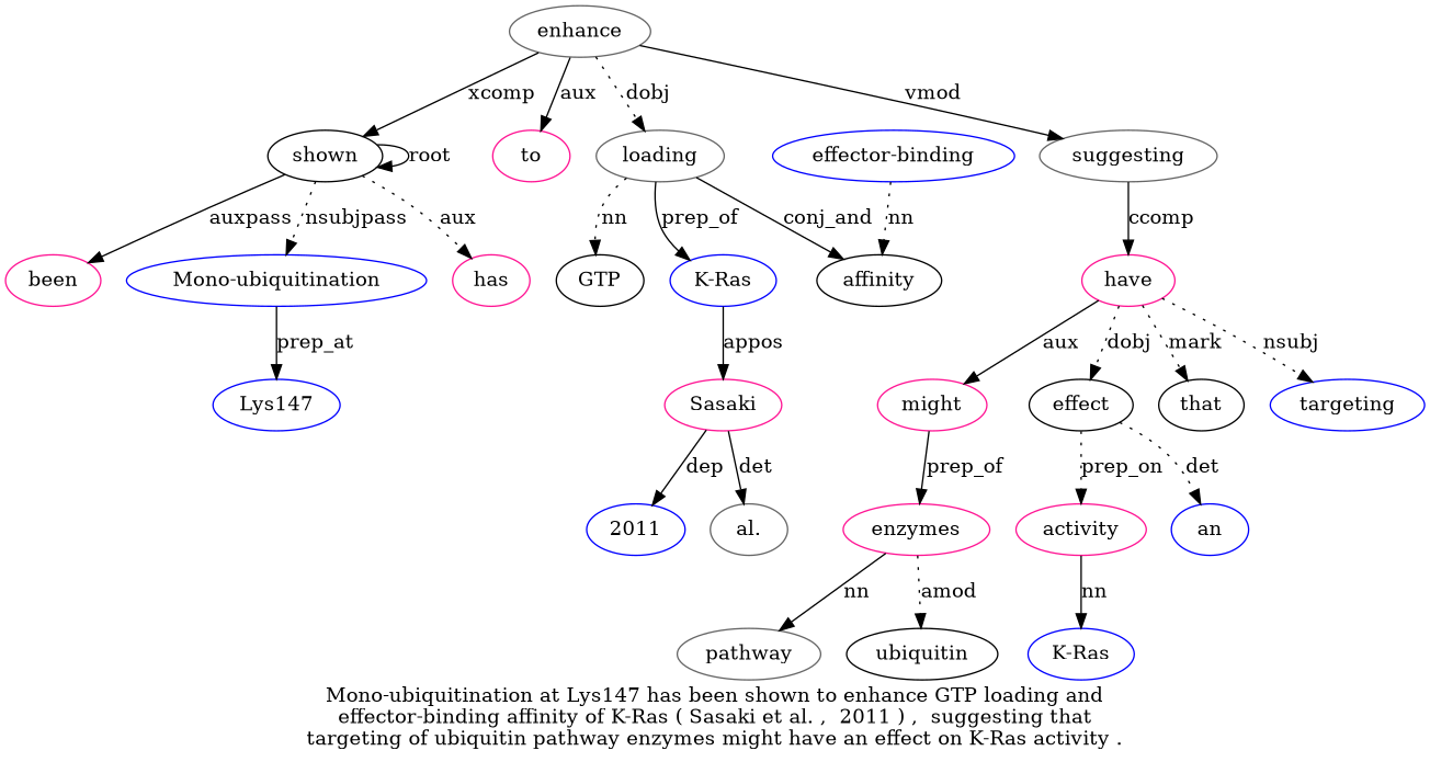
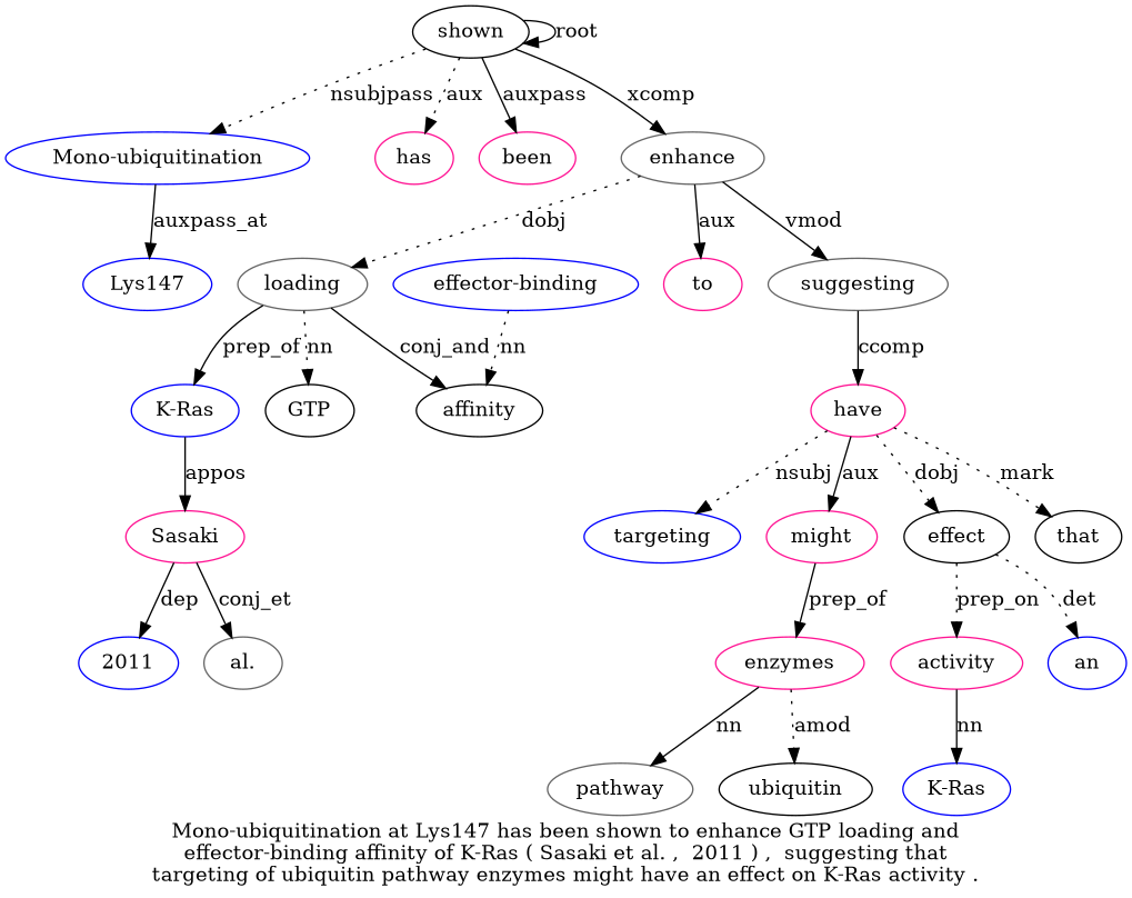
  digraph {
    label="Mono-ubiquitination at Lys147 has been shown to enhance GTP loading and\neffector-binding affinity of K-Ras ( Sasaki et al. ,  2011 ) ,  suggesting that\ntargeting of ubiquitin pathway enzymes might have an effect on K-Ras activity ."
    node [color=blue fillcolor=white style=filled]
    edge [style=solid]
    n1 [color=black label=shown]
    n2 [label="Mono-ubiquitination"]
    n3 [color=deeppink label=has]
    n4 [color=deeppink label=been]
    n5 [color=gray40 label=enhance]
    n6 [label=Lys147]
    n7 [color=deeppink label=to]
    n8 [color=gray40 label=loading]
    n9 [color=gray40 label=suggesting]
    n10 [color=black label=GTP]
    n11 [color=black label=affinity]
    n12 [label="K-Ras"]
    n13 [color=deeppink label=have]
    n14 [color=deeppink label=Sasaki]
    n15 [label="effector-binding"]
    n16 [color=gray40 label="al."]
    n17 [label=2011]
    n18 [color=black label=that]
    n19 [label=targeting]
    n20 [color=deeppink label=might]
    n21 [color=black label=effect]
    n22 [color=deeppink label=enzymes]
    n23 [label=an]
    n24 [color=deeppink label=activity]
    n25 [color=black label=ubiquitin]
    n26 [color=gray40 label=pathway]
    n27 [label="K-Ras"]
    n1 -> n1 [label=root]
    n1 -> n2 [label=nsubjpass style=dotted]
    n1 -> n3 [label=aux style=dotted]
    n1 -> n4 [label=auxpass]
-   n5 -> n1 [label=xcomp]
-   n2 -> n6 [label=prep_at]
+   n1 -> n5 [label=xcomp]
+   n2 -> n6 [label=auxpass_at]
    n5 -> n7 [label=aux]
    n5 -> n8 [label=dobj style=dotted]
    n5 -> n9 [label=vmod]
    n8 -> n10 [label=nn style=dotted]
    n8 -> n11 [label=conj_and]
    n8 -> n12 [label=prep_of]
    n9 -> n13 [label=ccomp]
    n12 -> n14 [label=appos]
    n13 -> n18 [label=mark style=dotted]
    n13 -> n19 [label=nsubj style=dotted]
    n13 -> n20 [label=aux]
    n13 -> n21 [label=dobj style=dotted]
-   n14 -> n16 [label=det]
+   n14 -> n16 [label=conj_et]
    n14 -> n17 [label=dep]
    n15 -> n11 [label=nn style=dotted]
    n20 -> n22 [label=prep_of]
    n21 -> n23 [label=det style=dotted]
    n21 -> n24 [label=prep_on style=dotted]
    n22 -> n25 [label=amod style=dotted]
    n22 -> n26 [label=nn]
    n24 -> n27 [label=nn]
  }
